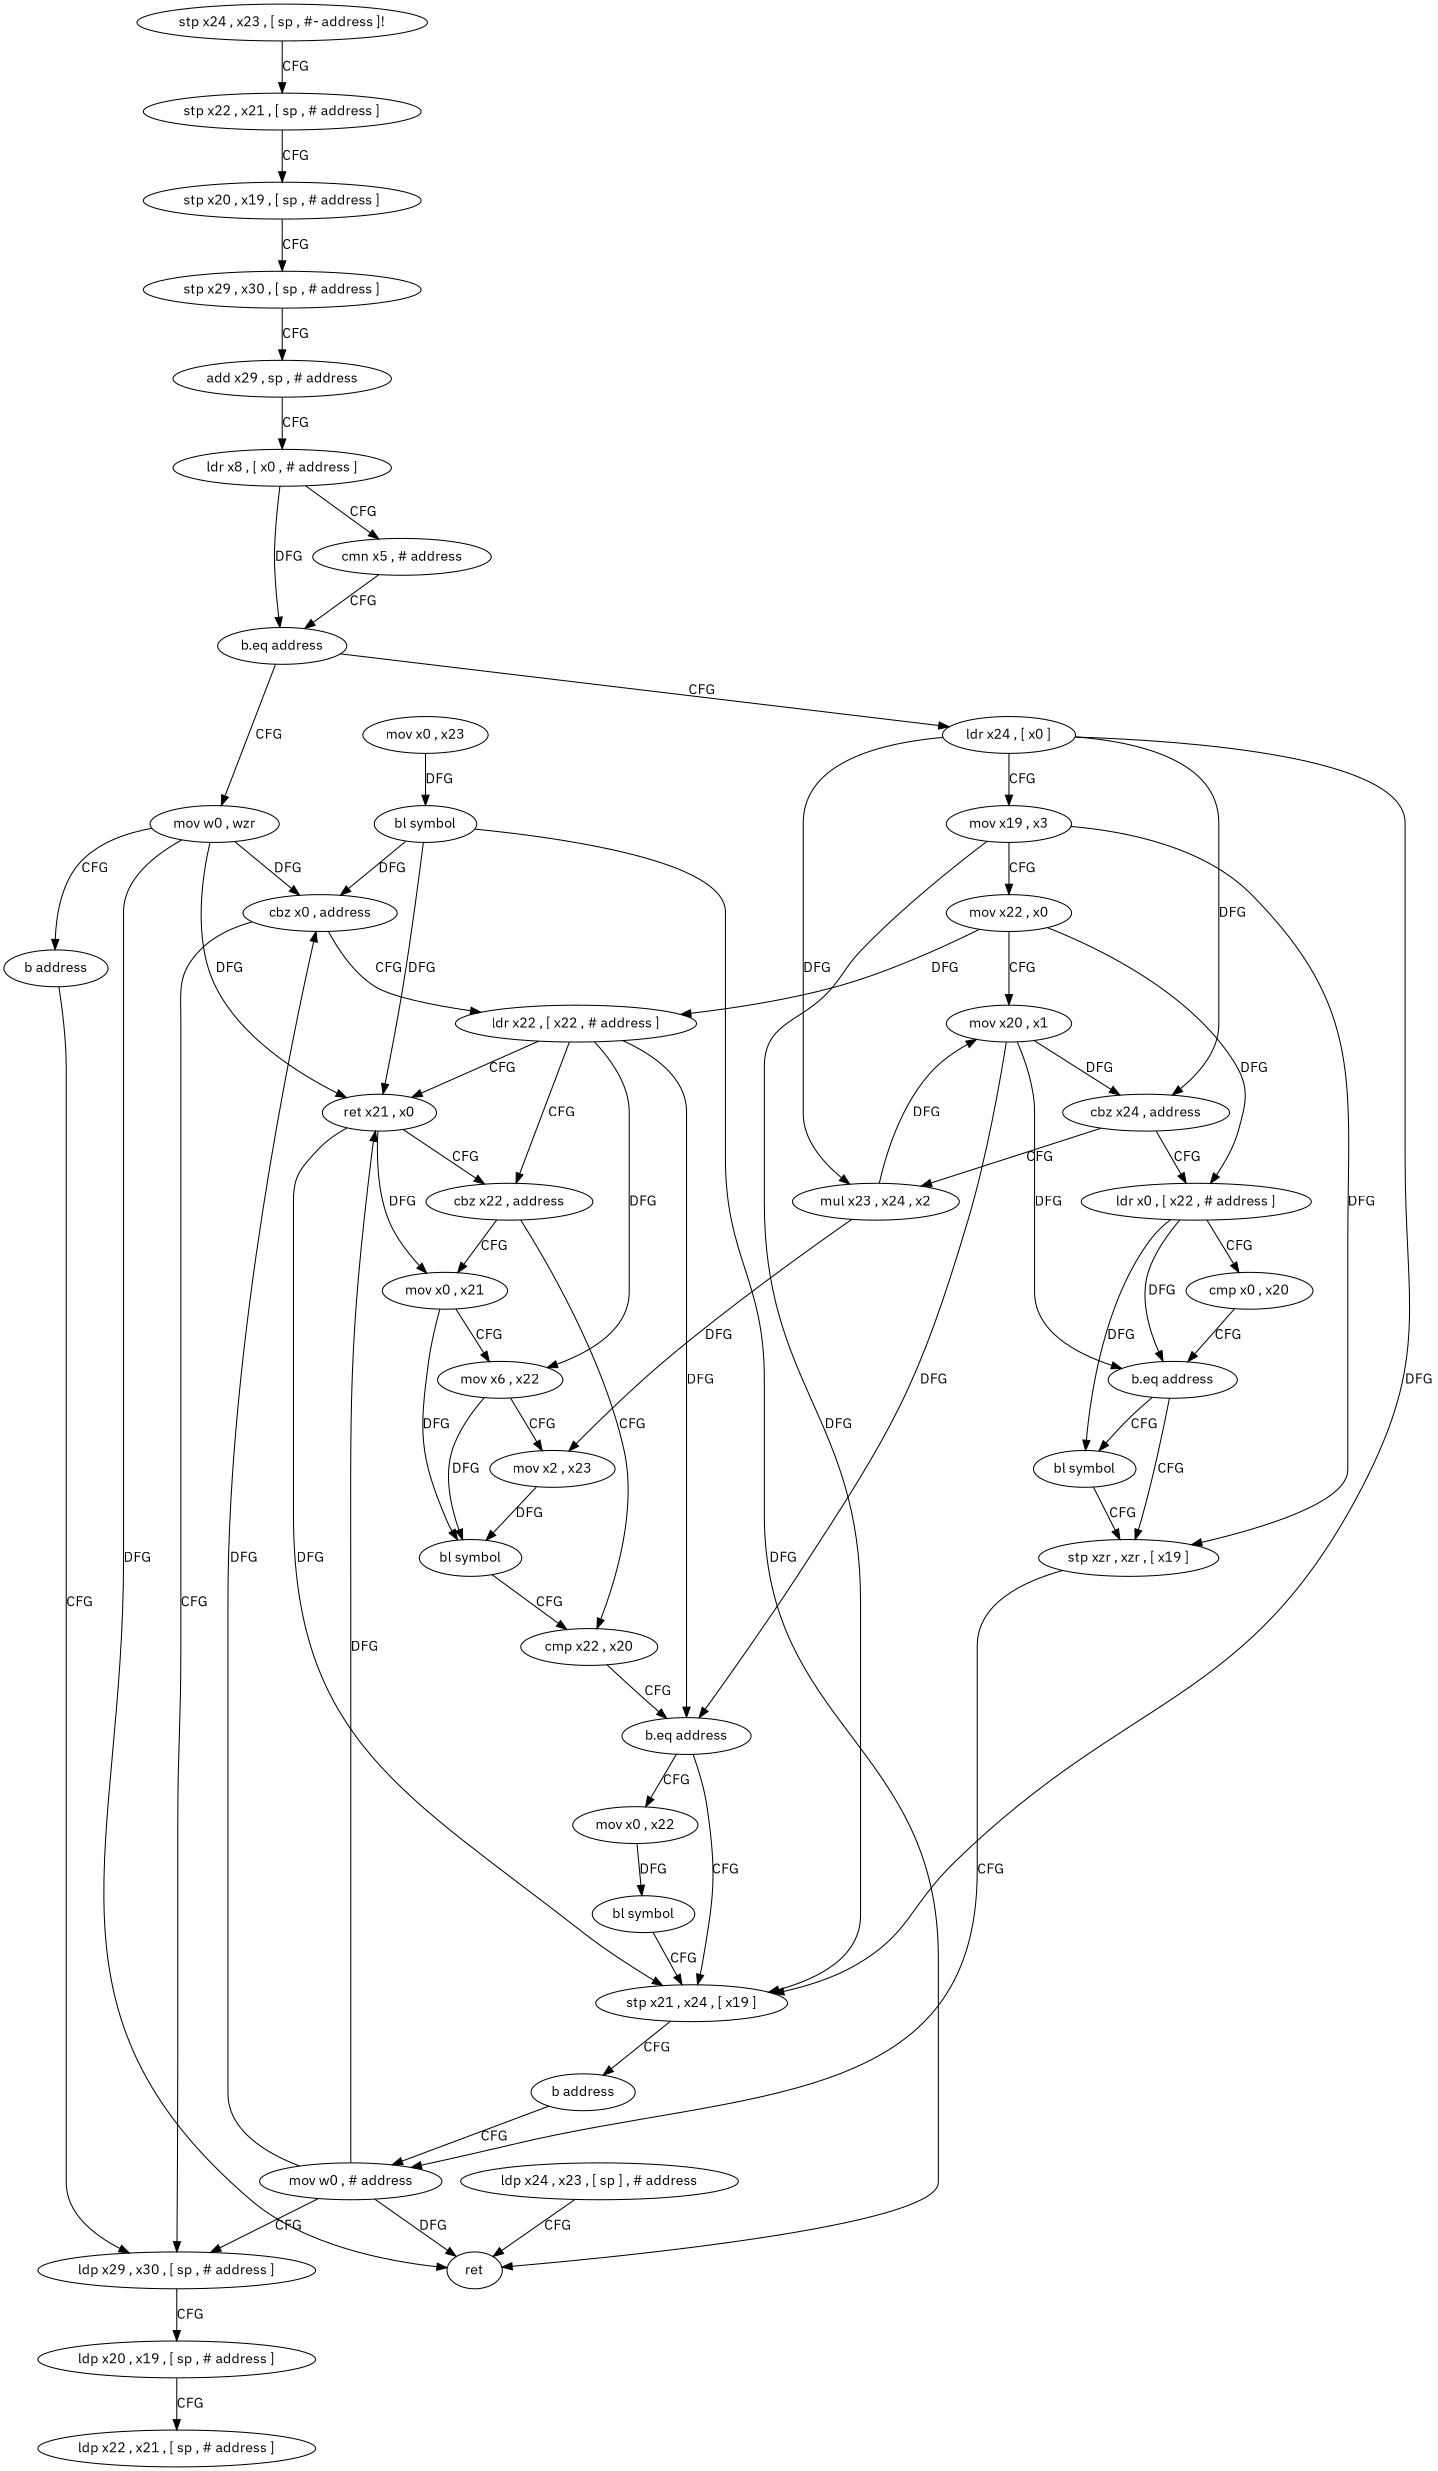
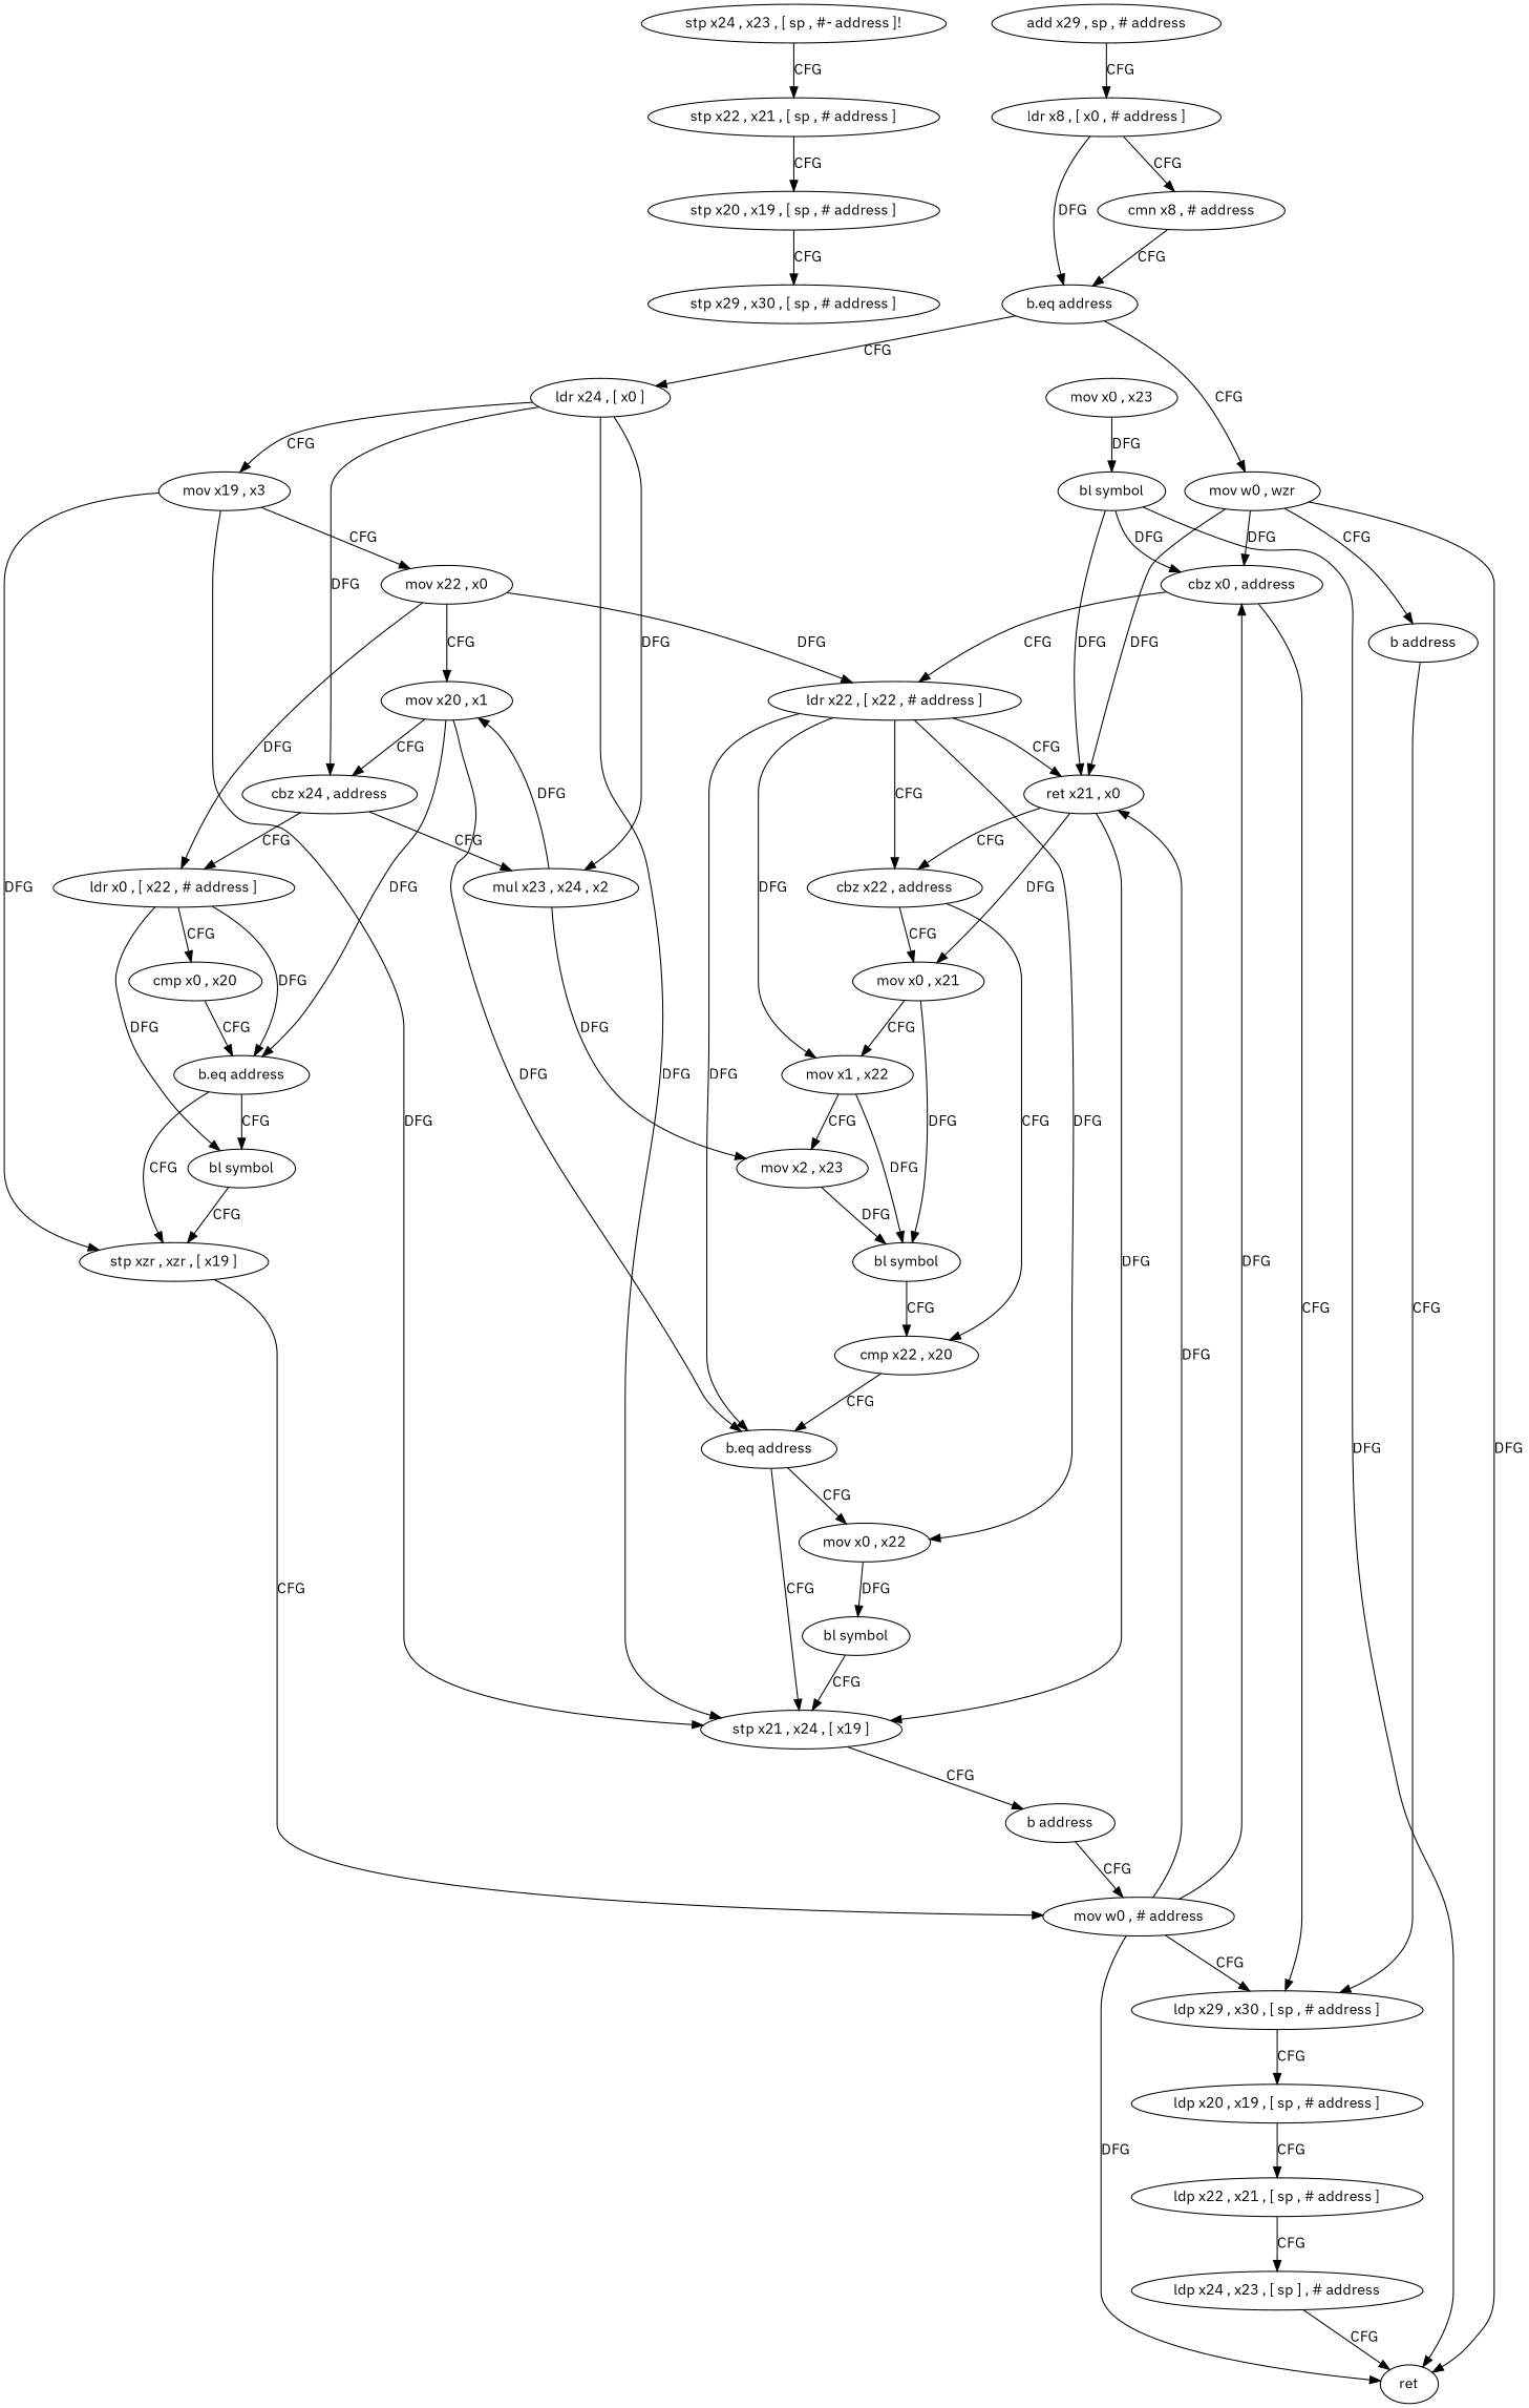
  digraph {
    fontname="IBM Plex Sans"
    node [fontname="IBM Plex Sans"]
    edge [fontname="IBM Plex Sans"]
    n1 [label="stp x24 , x23 , [ sp , #- address ]!"]
    n2 [label="stp x22 , x21 , [ sp , # address ]"]
    n3 [label="stp x20 , x19 , [ sp , # address ]"]
    n4 [label="stp x29 , x30 , [ sp , # address ]"]
    n5 [label="add x29 , sp , # address"]
    n6 [label="ldr x8 , [ x0 , # address ]"]
-   n7 [label="cmn x5 , # address"]
+   n7 [label="cmn x8 , # address"]
    n8 [label="b.eq address"]
    n9 [label="mov w0 , wzr"]
    n10 [label="ldr x24 , [ x0 ]"]
    n11 [label="b address"]
    n12 [label=ret]
    n13 [label="cbz x0 , address"]
    n14 [label="ret x21 , x0"]
    n15 [label="mov x19 , x3"]
    n16 [label="cbz x24 , address"]
    n17 [label="mul x23 , x24 , x2"]
    n18 [label="stp x21 , x24 , [ x19 ]"]
    n19 [label="ldp x29 , x30 , [ sp , # address ]"]
    n20 [label="ldr x22 , [ x22 , # address ]"]
    n21 [label="cbz x22 , address"]
    n22 [label="mov x0 , x21"]
    n23 [label="mov x22 , x0"]
    n24 [label="stp xzr , xzr , [ x19 ]"]
    n25 [label="ldr x0 , [ x22 , # address ]"]
    n26 [label="mov x20 , x1"]
    n27 [label="mov x2 , x23"]
    n28 [label="b address"]
    n29 [label="ldp x20 , x19 , [ sp , # address ]"]
    n30 [label="ldp x22 , x21 , [ sp , # address ]"]
    n31 [label="mov w0 , # address"]
    n32 [label="b.eq address"]
    n33 [label="b.eq address"]
    n34 [label="cmp x0 , x20"]
    n35 [label="bl symbol"]
    n36 [label="mov x0 , x22"]
-   n37 [label="mov x6 , x22"]
+   n37 [label="mov x1 , x22"]
    n38 [label="mov x0 , x23"]
    n39 [label="bl symbol"]
    n40 [label="bl symbol"]
    n41 [label="ldp x24 , x23 , [ sp ] , # address"]
    n42 [label="cmp x22 , x20"]
    n43 [label="bl symbol"]
    n1 -> n2 [label=CFG]
    n2 -> n3 [label=CFG]
    n3 -> n4 [label=CFG]
-   n4 -> n5 [label=CFG]
    n5 -> n6 [label=CFG]
    n6 -> n7 [label=CFG]
    n6 -> n8 [label=DFG]
    n7 -> n8 [label=CFG]
    n8 -> n9 [label=CFG]
    n8 -> n10 [label=CFG]
    n9 -> n11 [label=CFG]
    n9 -> n12 [label=DFG]
    n9 -> n13 [label=DFG]
    n9 -> n14 [label=DFG]
    n10 -> n15 [label=CFG]
    n10 -> n16 [label=DFG]
    n10 -> n17 [label=DFG]
    n10 -> n18 [label=DFG]
    n11 -> n19 [label=CFG]
    n13 -> n19 [label=CFG]
    n13 -> n20 [label=CFG]
    n14 -> n18 [label=DFG]
    n14 -> n21 [label=CFG]
    n14 -> n22 [label=DFG]
    n15 -> n18 [label=DFG]
    n15 -> n23 [label=CFG]
    n15 -> n24 [label=DFG]
    n16 -> n17 [label=CFG]
    n16 -> n25 [label=CFG]
    n17 -> n26 [label=DFG]
    n17 -> n27 [label=DFG]
    n18 -> n28 [label=CFG]
    n19 -> n29 [label=CFG]
    n20 -> n14 [label=CFG]
    n20 -> n21 [label=CFG]
    n20 -> n33 [label=DFG]
+   n20 -> n36 [label=DFG]
    n20 -> n37 [label=DFG]
    n21 -> n22 [label=CFG]
    n21 -> n42 [label=CFG]
    n22 -> n37 [label=CFG]
    n22 -> n40 [label=DFG]
    n23 -> n20 [label=DFG]
    n23 -> n25 [label=DFG]
    n23 -> n26 [label=CFG]
    n24 -> n31 [label=CFG]
    n25 -> n32 [label=DFG]
    n25 -> n34 [label=CFG]
    n25 -> n35 [label=DFG]
-   n26 -> n16 [label=DFG]
+   n26 -> n16 [label=CFG]
    n26 -> n32 [label=DFG]
    n26 -> n33 [label=DFG]
    n27 -> n40 [label=DFG]
    n28 -> n31 [label=CFG]
    n29 -> n30 [label=CFG]
+   n30 -> n41 [label=CFG]
    n31 -> n12 [label=DFG]
    n31 -> n13 [label=DFG]
    n31 -> n14 [label=DFG]
    n31 -> n19 [label=CFG]
    n32 -> n24 [label=CFG]
    n32 -> n35 [label=CFG]
    n33 -> n18 [label=CFG]
    n33 -> n36 [label=CFG]
    n34 -> n32 [label=CFG]
    n35 -> n24 [label=CFG]
    n36 -> n43 [label=DFG]
    n37 -> n27 [label=CFG]
    n37 -> n40 [label=DFG]
    n38 -> n39 [label=DFG]
    n39 -> n12 [label=DFG]
    n39 -> n13 [label=DFG]
    n39 -> n14 [label=DFG]
    n40 -> n42 [label=CFG]
    n41 -> n12 [label=CFG]
    n42 -> n33 [label=CFG]
    n43 -> n18 [label=CFG]
  }
